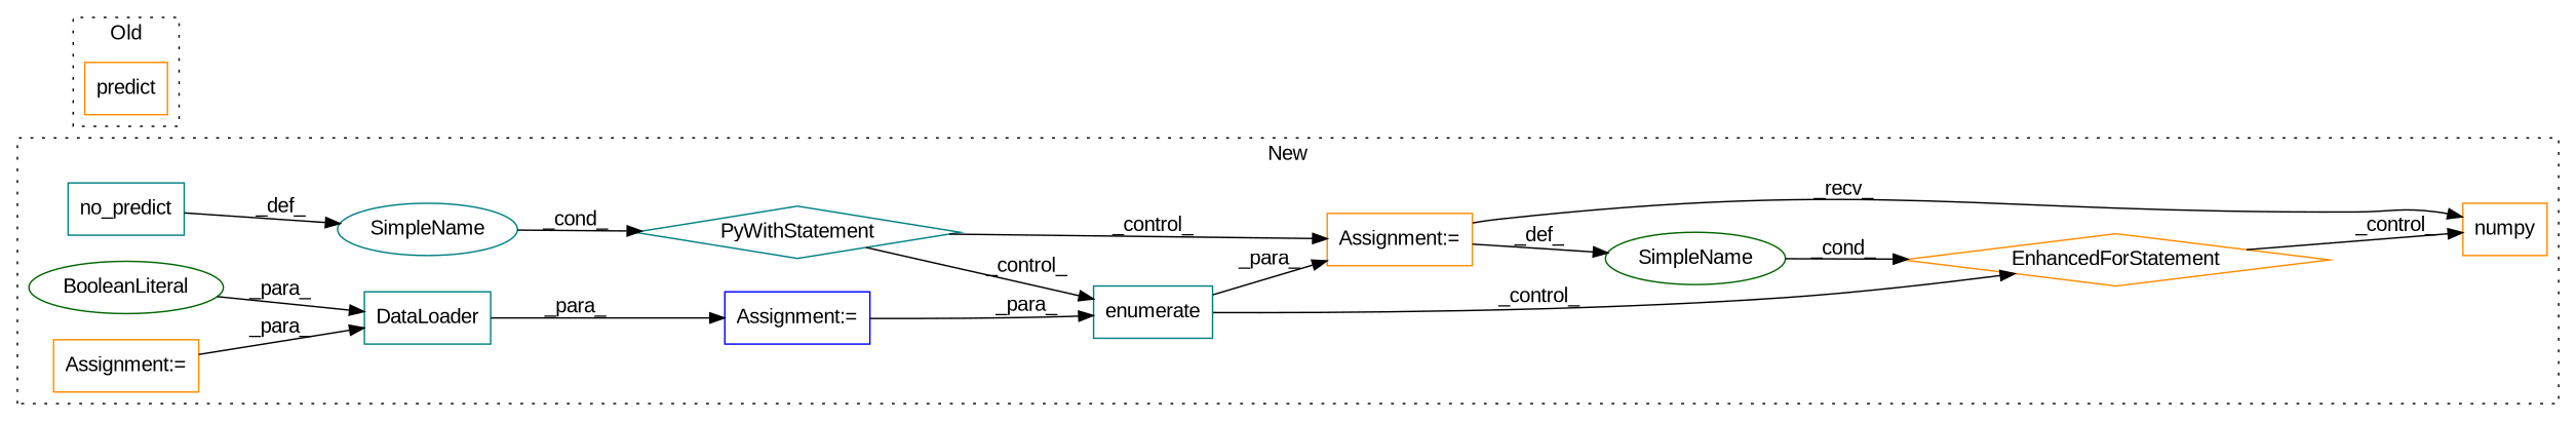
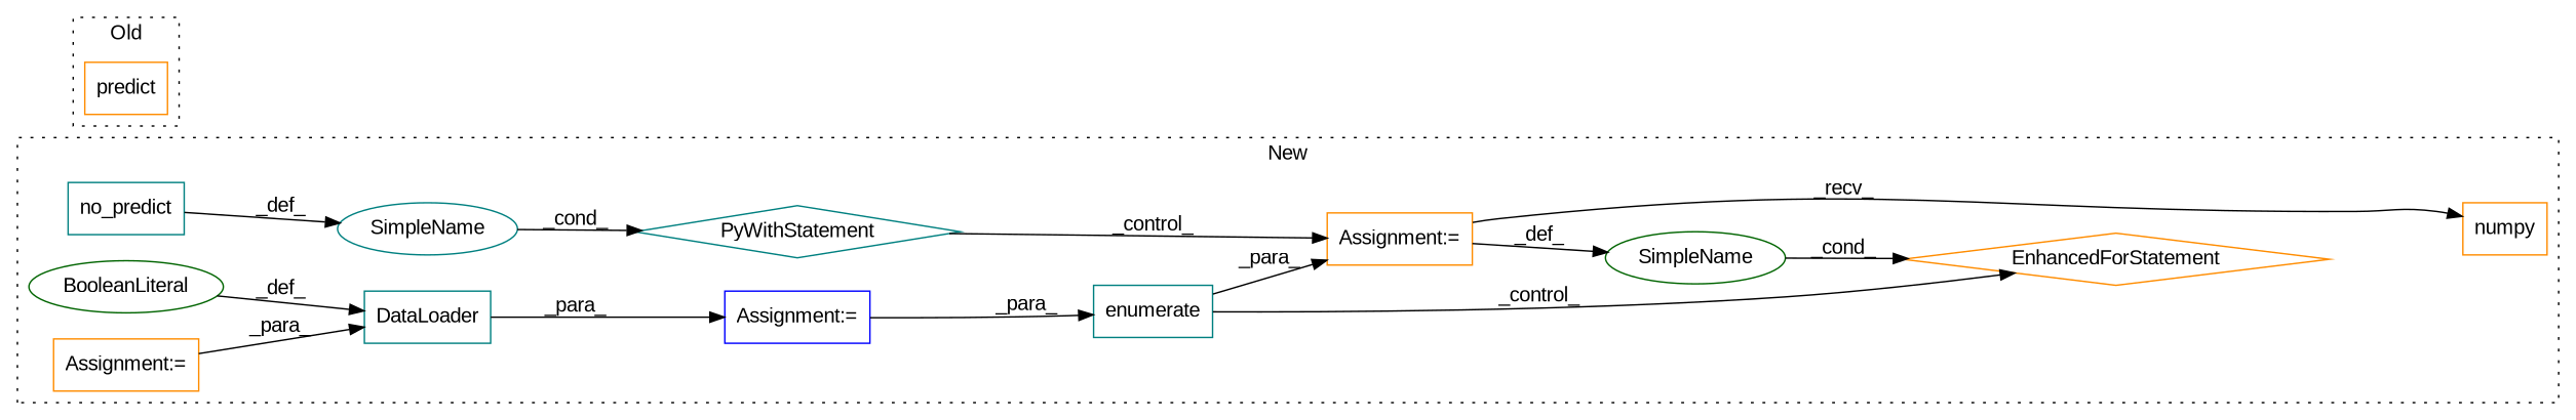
  digraph {
    fontname="Liberation Sans"
    rankdir=LR
    node [a=32 color=teal fontname="Liberation Sans" l="73,2" s="6571,6679" shape=box]
    edge [fontname="Liberation Sans"]
    n1 [a=104 l="10,2" label=PyWithStatement s="6536,6561" shape=diamond]
    n2 [a=7 color=darkorange label="Assignment:="]
    n3 [a=42 label=SimpleName shape=ellipse l="" s=""]
    n4 [a=70 color=darkorange label=EnhancedForStatement shape=diamond]
    n5 [color=darkorange l=7 label=numpy s=6720]
    n6 [a=42 color=darkgreen l=6 label=SimpleName s=6648 shape=ellipse]
    n7 [l="11,1" label=DataLoader s="6371,6420"]
    n8 [a=9 color=darkgreen l=4 label=BooleanLiteral s=6416 shape=ellipse]
    n9 [l=9 label=no_predict s=6552]
    n10 [l="10,1" label=enumerate s="6657,6678"]
    n11 [a=7 color=darkorange l=1 label="Assignment:=" s=6308]
    n12 [a=7 color=blue l=1 label="Assignment:=" s=6370]
    n13 [color=darkorange l="8,1" label=predict s="6555,6569"]
    subgraph cluster_1 {
      label=New
      style=dotted
      n1
      n2
      n3
      n4
      n5
      n6
      n7
      n8
      n9
      n10
      n11
      n12
    }
    subgraph cluster_2 {
      label=Old
      style=dotted
      n13
    }
    n1 -> n2 [label=_control_]
-   n1 -> n10 [label=_control_]
    n2 -> n5 [label=_recv_]
    n2 -> n6 [label=_def_]
    n3 -> n1 [label=_cond_]
-   n4 -> n5 [label=_control_]
    n6 -> n4 [label=_cond_]
    n7 -> n12 [label=_para_]
-   n8 -> n7 [label=_para_]
+   n8 -> n7 [label=_def_]
    n9 -> n3 [label=_def_]
    n10 -> n2 [label=_para_]
    n10 -> n4 [label=_control_]
    n11 -> n7 [label=_para_]
    n12 -> n10 [label=_para_]
  }
